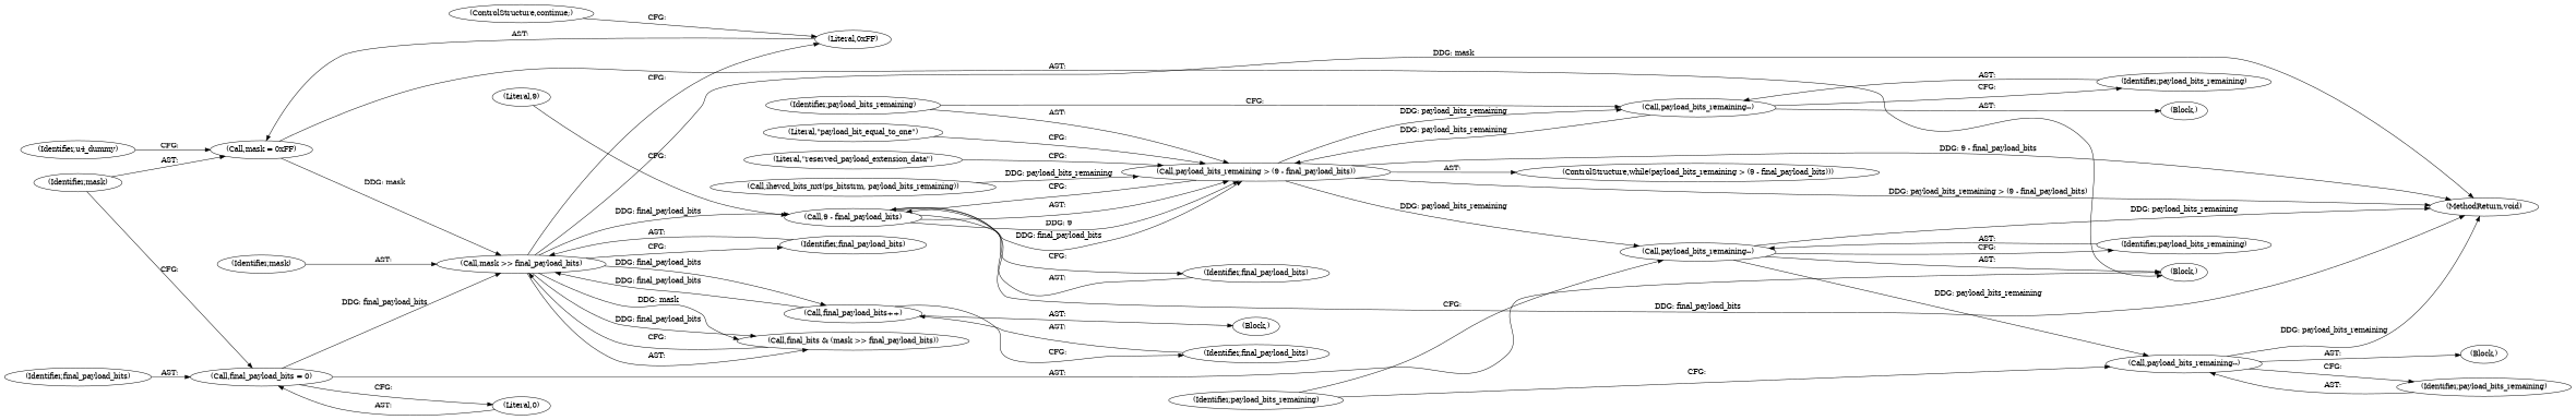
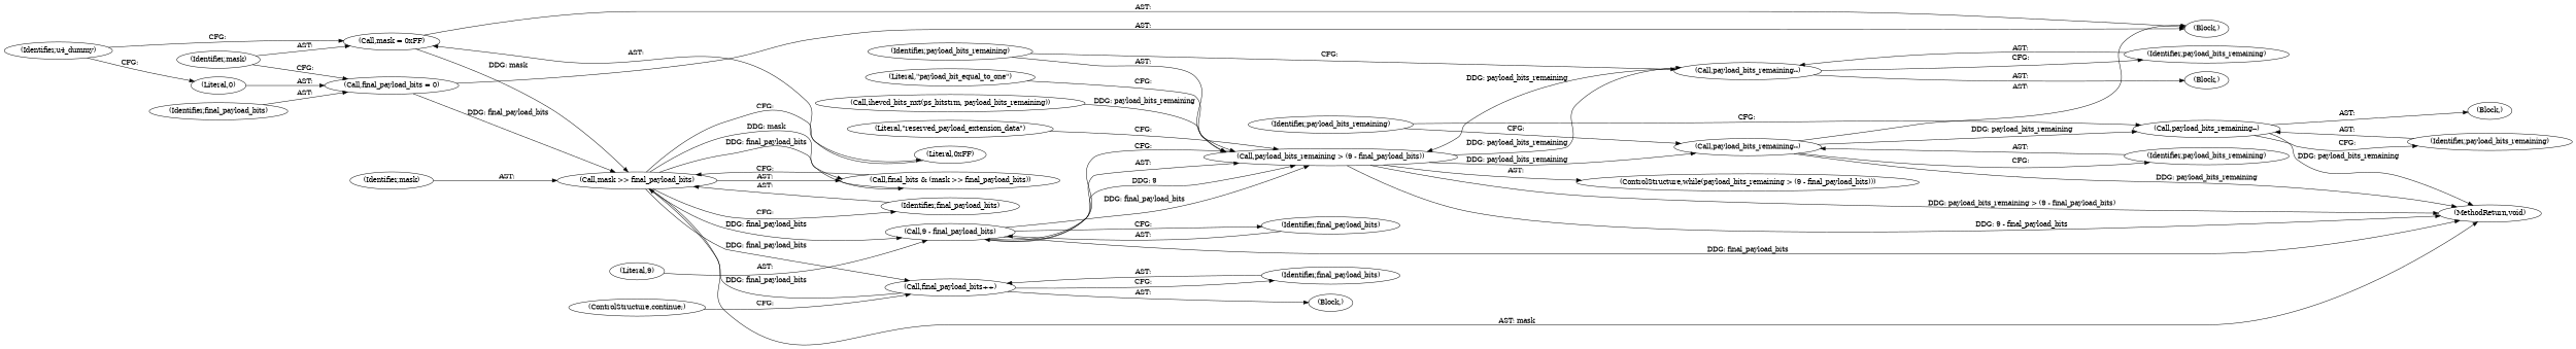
  digraph {
    rankdir=LR
    n1 [label="(Call,9 - final_payload_bits)"]
    n2 [label="(Call,payload_bits_remaining > (9 - final_payload_bits))"]
    n3 [label="(Identifier,final_payload_bits)"]
    n4 [label="(MethodReturn,void)"]
    n5 [label="(Call,payload_bits_remaining--)"]
    n6 [label="(Call,payload_bits_remaining--)"]
    n7 [label="(ControlStructure,while(payload_bits_remaining > (9 - final_payload_bits)))"]
    n8 [label="(Call,mask >> final_payload_bits)"]
    n9 [label="(Call,final_payload_bits++)"]
    n10 [label="(Call,final_bits & (mask >> final_payload_bits))"]
    n11 [label="(Identifier,final_payload_bits)"]
    n12 [label="(Literal,0xFF)"]
    n13 [label="(Identifier,final_payload_bits)"]
    n14 [label="(Block,)"]
    n15 [label="(Call,mask = 0xFF)"]
    n16 [label="(Block,)"]
    n17 [label="(Call,final_payload_bits = 0)"]
    n18 [label="(Literal,0)"]
    n19 [label="(Identifier,payload_bits_remaining)"]
    n20 [label="(Block,)"]
    n21 [label="(Call,payload_bits_remaining--)"]
    n22 [label="(Identifier,payload_bits_remaining)"]
    n23 [label="(Identifier,payload_bits_remaining)"]
    n24 [label="(Block,)"]
    n25 [label="(Literal,\"payload_bit_equal_to_one\")"]
    n26 [label="(Identifier,mask)"]
    n27 [label="(Identifier,payload_bits_remaining)"]
    n28 [label="(Call,ihevcd_bits_nxt(ps_bitstrm, payload_bits_remaining))"]
    n29 [label="(Literal,\"reserved_payload_extension_data\")"]
    n30 [label="(Literal,9)"]
    n31 [label="(Identifier,final_payload_bits)"]
    n32 [label="(ControlStructure,continue;)"]
    n33 [label="(Identifier,mask)"]
    n34 [label="(Identifier,payload_bits_remaining)"]
    n35 [label="(Identifier,u4_dummy)"]
    n1 -> n2 [label="AST: "]
    n1 -> n2 [label="DDG: 9"]
    n1 -> n2 [label="DDG: final_payload_bits"]
    n1 -> n3 [label="CFG: "]
    n1 -> n4 [label="DDG: final_payload_bits"]
    n2 -> n1 [label="CFG: "]
    n2 -> n4 [label="DDG: 9 - final_payload_bits"]
    n2 -> n4 [label="DDG: payload_bits_remaining > (9 - final_payload_bits)"]
    n2 -> n5 [label="DDG: payload_bits_remaining"]
    n2 -> n6 [label="DDG: payload_bits_remaining"]
    n2 -> n7 [label="AST: "]
    n3 -> n1 [label="AST: "]
    n5 -> n2 [label="DDG: payload_bits_remaining"]
    n5 -> n19 [label="CFG: "]
    n5 -> n20 [label="AST: "]
    n6 -> n4 [label="DDG: payload_bits_remaining"]
    n6 -> n16 [label="AST: "]
    n6 -> n21 [label="DDG: payload_bits_remaining"]
    n6 -> n22 [label="CFG: "]
    n8 -> n1 [label="DDG: final_payload_bits"]
-   n8 -> n4 [label="DDG: mask"]
+   n8 -> n4 [label="AST: mask"]
    n8 -> n9 [label="DDG: final_payload_bits"]
    n8 -> n10 [label="AST: "]
    n8 -> n10 [label="DDG: mask"]
    n8 -> n10 [label="DDG: final_payload_bits"]
    n8 -> n11 [label="CFG: "]
    n8 -> n12 [label="CFG: "]
    n9 -> n8 [label="DDG: final_payload_bits"]
    n9 -> n13 [label="CFG: "]
    n9 -> n14 [label="AST: "]
    n10 -> n8 [label="CFG: "]
    n11 -> n8 [label="AST: "]
    n12 -> n15 [label="AST: "]
    n13 -> n9 [label="AST: "]
    n15 -> n8 [label="DDG: mask"]
    n15 -> n16 [label="AST: "]
    n17 -> n8 [label="DDG: final_payload_bits"]
    n17 -> n16 [label="AST: "]
-   n17 -> n18 [label="CFG: "]
+   n35 -> n18 [label="CFG: "]
    n18 -> n17 [label="AST: "]
    n19 -> n5 [label="AST: "]
    n21 -> n4 [label="DDG: payload_bits_remaining"]
    n21 -> n23 [label="CFG: "]
    n21 -> n24 [label="AST: "]
    n22 -> n6 [label="AST: "]
    n23 -> n21 [label="AST: "]
    n25 -> n2 [label="CFG: "]
    n26 -> n8 [label="AST: "]
    n27 -> n2 [label="AST: "]
    n27 -> n5 [label="CFG: "]
    n28 -> n2 [label="DDG: payload_bits_remaining"]
    n29 -> n2 [label="CFG: "]
-   n30 -> n1 [label="CFG: "]
+   n30 -> n1 [label="AST: "]
    n31 -> n17 [label="AST: "]
-   n32 -> n12 [label="CFG: "]
+   n32 -> n9 [label="CFG: "]
    n33 -> n15 [label="AST: "]
    n33 -> n17 [label="CFG: "]
    n34 -> n6 [label="CFG: "]
    n34 -> n21 [label="CFG: "]
    n35 -> n15 [label="CFG: "]
  }
